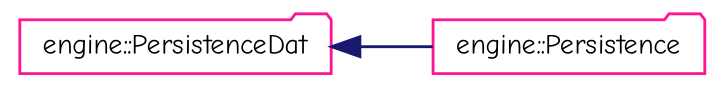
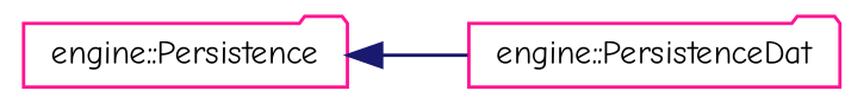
  digraph {
    rankdir=LR
    fontname="Comic Neue"
    node [color=deeppink fillcolor=white fontname="Comic Neue" fontsize=10 shape=folder style=filled]
    n1 [height=0.2 label="engine::Persistence" width=0.4]
    n2 [height=0.2 label="engine::PersistenceDat" width=0.4]
-   n2 -> n1 [color=midnightblue dir=back fontname="Comic Neue" fontsize=10 labelfontname=Helvetica labelfontsize=10 style=solid]
+   n1 -> n2 [color=midnightblue dir=back fontname="Comic Neue" fontsize=10 labelfontname=Helvetica labelfontsize=10 style=solid]
  }
